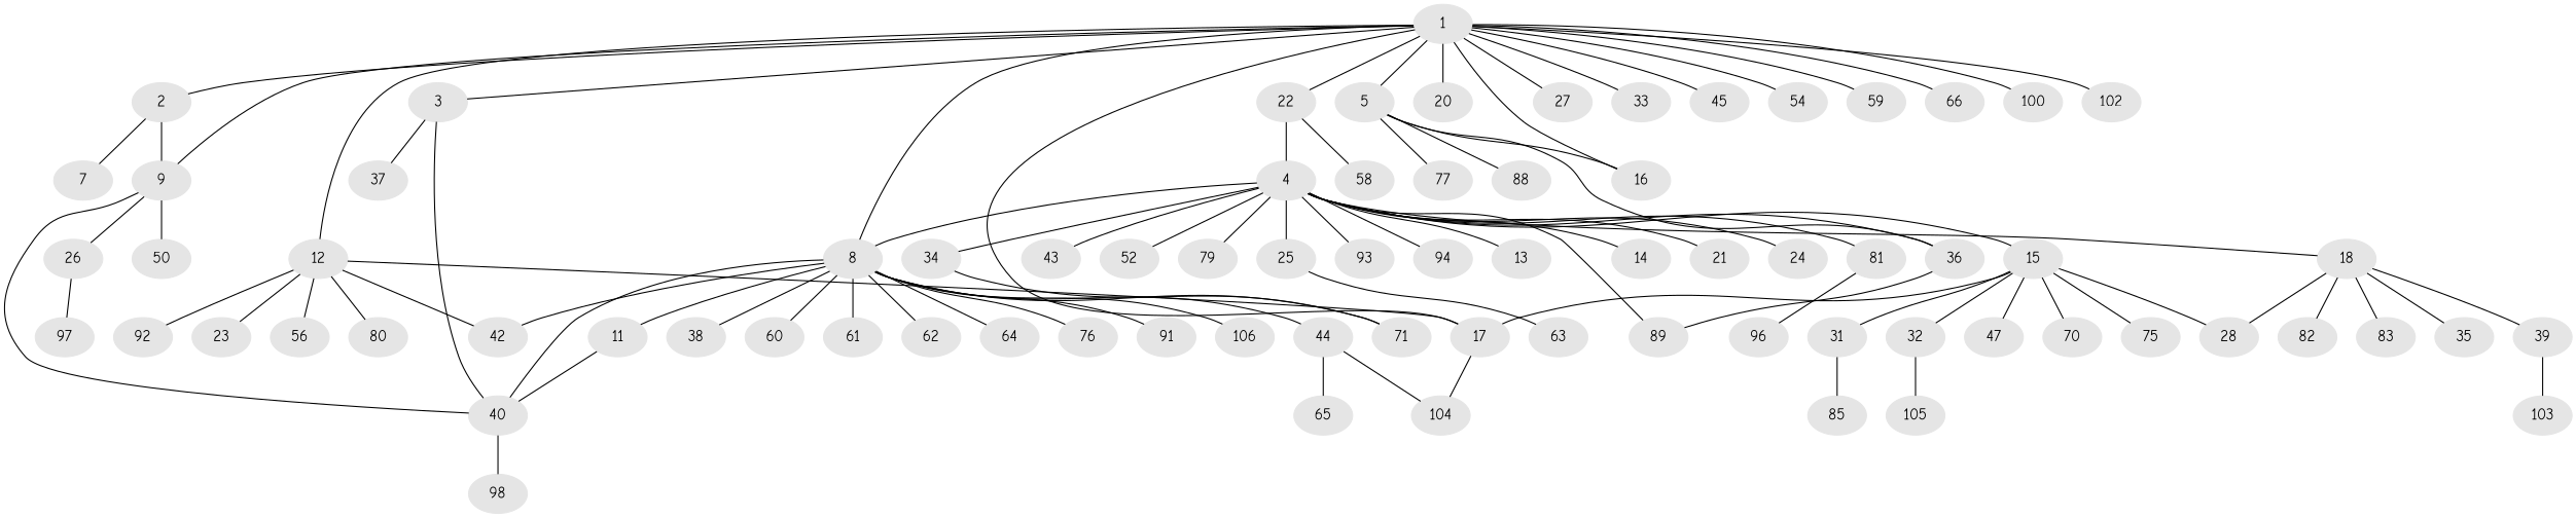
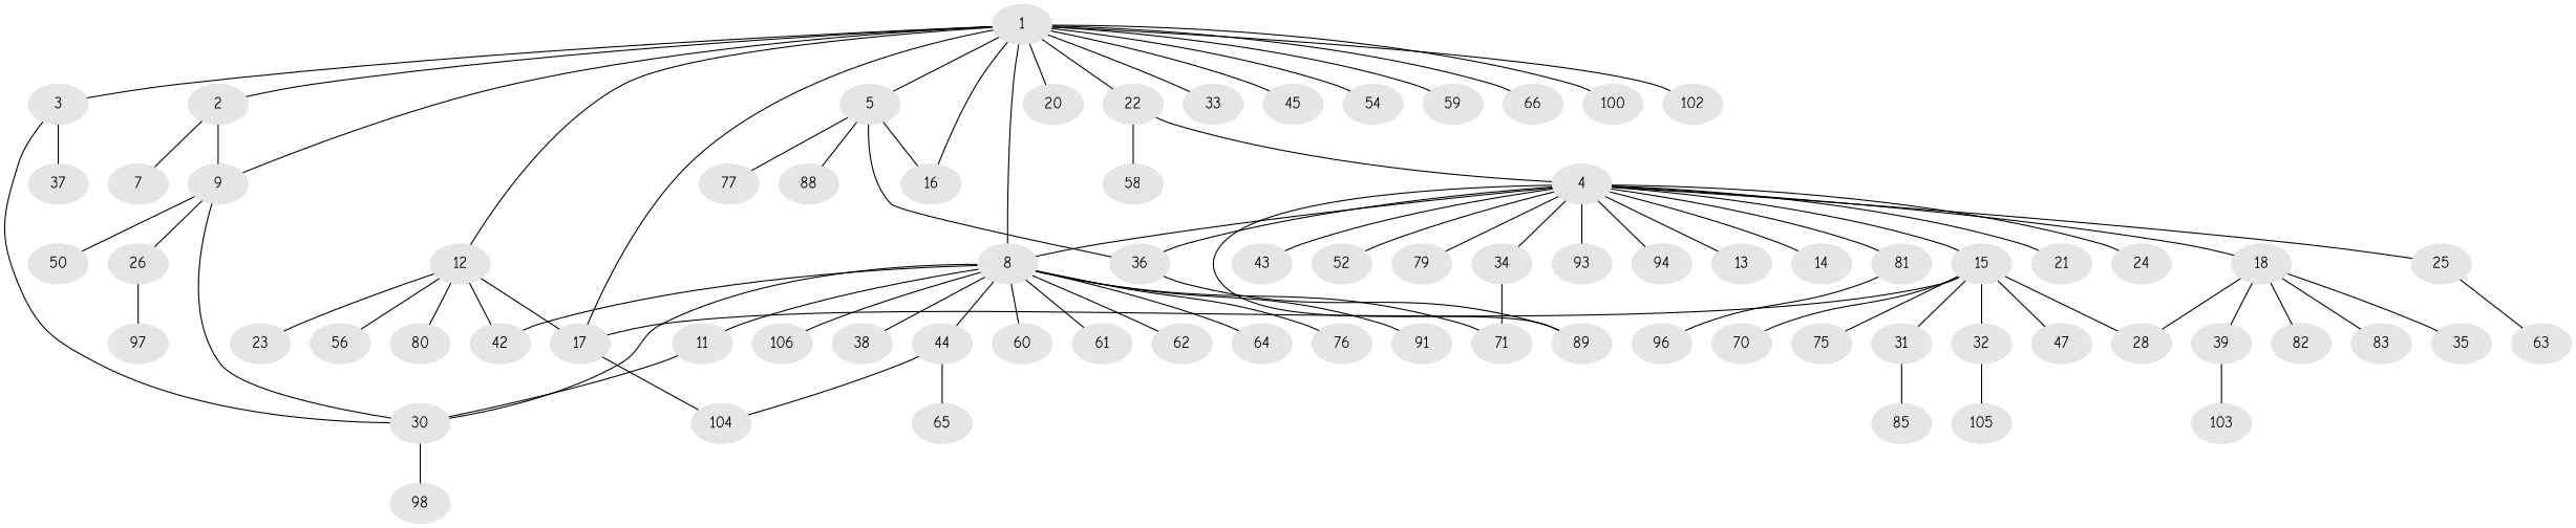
  graph {
    fontname="Comic Neue"
    node [color=gray90 fontname="Comic Neue" style=filled]
    edge [fontname="Comic Neue"]
    1 [super="+73"]
    2 [super="+49"]
    3 [super="+84"]
    5 [super="+40"]
    8 [super="+10"]
    9 [super="+72"]
    12 [super="+57"]
    16
    17 [super="+68"]
    20
    22
-   27
    33
    45 [super="+78"]
    54
    59
    66
    100
    102
    7 [super="+69"]
-   30 [label=40]
+   30
    37
    4 [super="+6"]
    13
    14
    15 [super="+41"]
    18 [super="+29"]
    21
    24 [super="+51"]
    25
    34 [super="+55"]
    36 [super="+53"]
    43 [super="+67"]
    52 [super="+90"]
    79
    81
    89 [super="+107"]
    93
    94
    77
    88
    11
    38
    42 [super="+87"]
    44 [super="+48"]
    60
    61
    62
    64
    71
    76
    91
    106
    26
    50
    23 [super="+46"]
    56
    80
-   92
    104
    58
    98
    28 [super="+86"]
    31 [super="+74"]
    32
    47
    70
    75
    35
    39
    82
    83
    63 [super="+101"]
    96 [super="+99"]
    65
    97
    85
    105
    103
    1 -- 2
    1 -- 3
    1 -- 5
    1 -- 8 [weight=2]
    1 -- 9
    1 -- 12
    1 -- 16
    1 -- 17
    1 -- 20
    1 -- 22
-   1 -- 27
    1 -- 33
    1 -- 45
    1 -- 54
    1 -- 59
    1 -- 66
    1 -- 100
    1 -- 102
    2 -- 9
    2 -- 7
    3 -- 30
    3 -- 37
    5 -- 16
    5 -- 36
    5 -- 77
    5 -- 88
    8 -- 30
    8 -- 11
    8 -- 38
    8 -- 42
    8 -- 44
    8 -- 60
    8 -- 61
    8 -- 62
    8 -- 64
    8 -- 71
    8 -- 76
    8 -- 91
    8 -- 106
    9 -- 30
    9 -- 26
    9 -- 50
    12 -- 17
    12 -- 42
    12 -- 23
    12 -- 56
    12 -- 80
-   12 -- 92
    17 -- 104
    22 -- 4 [weight=2]
    22 -- 58
    30 -- 98
    4 -- 8
    4 -- 13
    4 -- 14
    4 -- 15
    4 -- 18
    4 -- 21
    4 -- 24
    4 -- 25
    4 -- 34
    4 -- 36
    4 -- 43
    4 -- 52
    4 -- 79
    4 -- 81
    4 -- 89
    4 -- 93
    4 -- 94
    15 -- 17
    15 -- 28 [weight=2]
    15 -- 31
    15 -- 32 [weight=2]
    15 -- 47
    15 -- 70
    15 -- 75
    18 -- 28
    18 -- 35
    18 -- 39
    18 -- 82
    18 -- 83
    25 -- 63
    34 -- 71
    36 -- 89
    81 -- 96
    11 -- 30
    44 -- 104
    44 -- 65
    26 -- 97
    31 -- 85
    32 -- 105
    39 -- 103
  }
